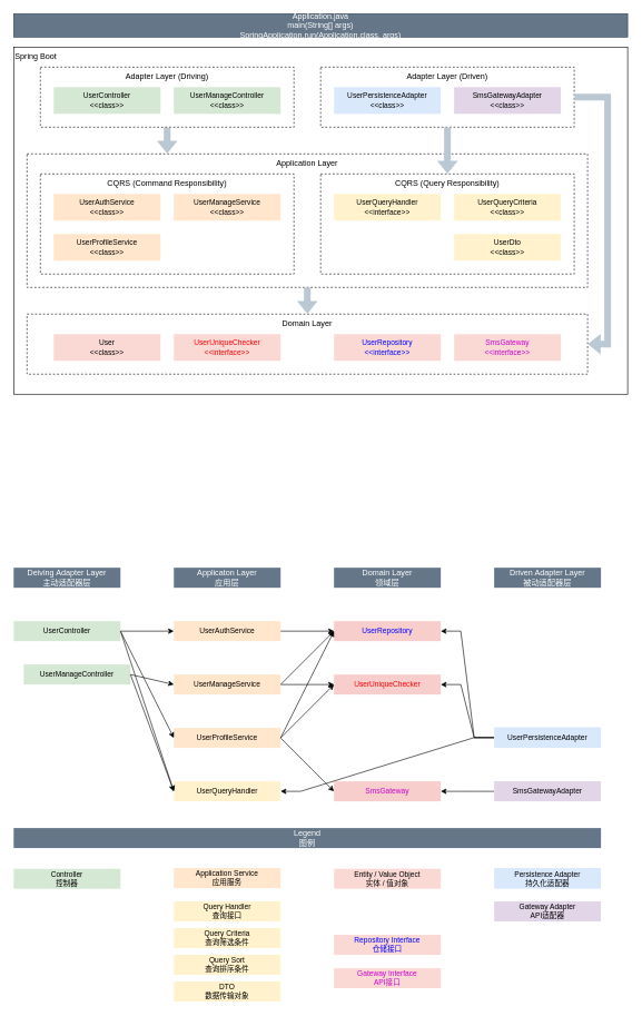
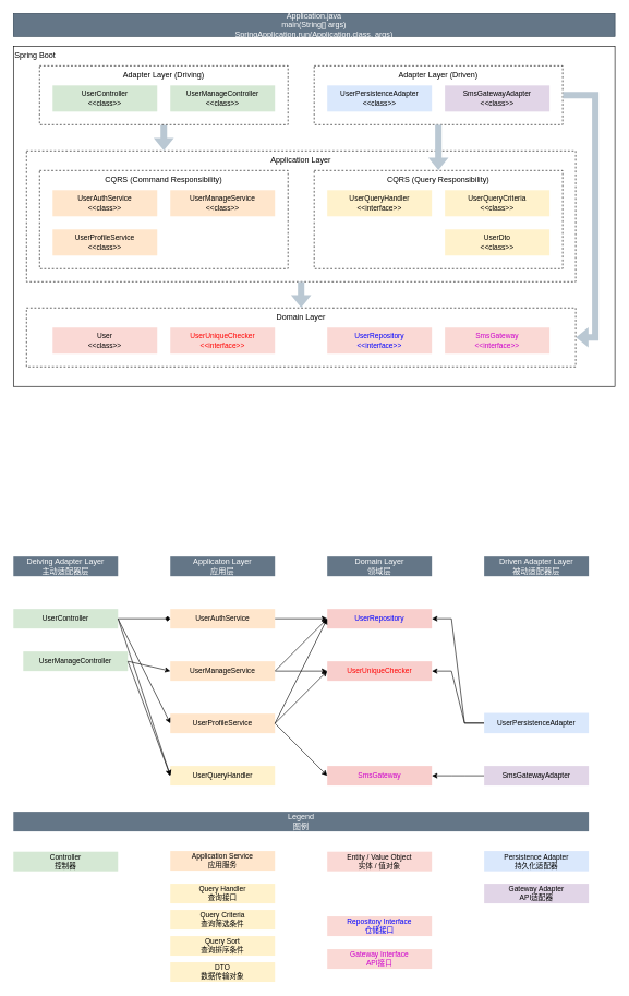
  <mxCell id="0" />
  <mxCell id="1" parent="0" />
  <mxCell id="2" value="Spring Boot" style="rounded=0;whiteSpace=wrap;html=1;fillColor=none;verticalAlign=top;align=left;strokeColor=default;spacing=2;" parent="1" vertex="1"><mxGeometry x="20" y="70" width="920" height="520" as="geometry" /></mxCell>
  <mxCell id="3" value="Application Layer" style="rounded=0;whiteSpace=wrap;html=1;fillColor=default;verticalAlign=top;align=center;dashed=1;" parent="1" vertex="1"><mxGeometry x="40" y="230" width="840" height="200" as="geometry" /></mxCell>
  <mxCell id="4" value="CQRS (Query Responsibility)" style="rounded=0;whiteSpace=wrap;html=1;fillColor=none;verticalAlign=top;align=center;dashed=1;" parent="1" vertex="1"><mxGeometry x="480" y="260" width="380" height="150" as="geometry" /></mxCell>
  <mxCell id="5" value="CQRS (Command Responsibility)" style="rounded=0;whiteSpace=wrap;html=1;fillColor=none;verticalAlign=top;align=center;dashed=1;" parent="1" vertex="1"><mxGeometry x="60" y="260" width="380" height="150" as="geometry" /></mxCell>
  <mxCell id="6" value="Domain Layer" style="rounded=0;whiteSpace=wrap;html=1;fillColor=default;verticalAlign=top;align=center;dashed=1;" parent="1" vertex="1"><mxGeometry x="40" y="470" width="840" height="90" as="geometry" /></mxCell>
  <mxCell id="7" value="Adapter Layer (Driven)" style="rounded=0;whiteSpace=wrap;html=1;fillColor=default;verticalAlign=top;align=center;dashed=1;" parent="1" vertex="1"><mxGeometry x="480" y="100" width="380" height="90" as="geometry" /></mxCell>
  <mxCell id="8" value="&lt;div&gt;&lt;span style=&quot;background-color: transparent;&quot;&gt;UserRepository&lt;/span&gt;&lt;/div&gt;&lt;div&gt;&amp;lt;&amp;lt;interface&amp;gt;&amp;gt;&lt;/div&gt;" style="rounded=0;whiteSpace=wrap;html=1;fillColor=#fad9d5;strokeColor=none;fontColor=#0000FF;fontSize=11;" parent="1" vertex="1"><mxGeometry x="500" y="500" width="160" height="40" as="geometry" /></mxCell>
  <mxCell id="9" style="edgeStyle=orthogonalEdgeStyle;rounded=0;orthogonalLoop=1;jettySize=auto;html=1;entryX=1;entryY=0.5;entryDx=0;entryDy=0;shape=flexArrow;exitX=1;exitY=0.5;exitDx=0;exitDy=0;fillColor=#bac8d3;strokeColor=none;" parent="1" source="7" target="6" edge="1"><mxGeometry relative="1" as="geometry"><mxPoint x="910" y="270" as="sourcePoint" /><Array as="points"><mxPoint x="910" y="145" /><mxPoint x="910" y="515" /></Array></mxGeometry></mxCell>
  <mxCell id="10" value="UserPersistenceAdapter&lt;div&gt;&amp;lt;&amp;lt;class&amp;gt;&amp;gt;&lt;/div&gt;" style="rounded=0;whiteSpace=wrap;html=1;fillColor=#dae8fc;strokeColor=none;fontSize=11;" parent="1" vertex="1"><mxGeometry x="500" y="130" width="160" height="40" as="geometry" /></mxCell>
  <mxCell id="11" value="&lt;div&gt;&lt;span style=&quot;background-color: transparent;&quot;&gt;User&lt;/span&gt;&lt;/div&gt;&lt;div&gt;&amp;lt;&amp;lt;class&amp;gt;&amp;gt;&lt;/div&gt;" style="rounded=0;whiteSpace=wrap;html=1;fillColor=#fad9d5;glass=0;shadow=0;strokeColor=none;fontSize=11;" parent="1" vertex="1"><mxGeometry x="80" y="500" width="160" height="40" as="geometry" /></mxCell>
  <mxCell id="12" style="rounded=0;orthogonalLoop=1;jettySize=auto;html=1;exitX=0.5;exitY=1;exitDx=0;exitDy=0;shape=flexArrow;fillColor=#bac8d3;strokeColor=none;" parent="1" source="13" edge="1"><mxGeometry relative="1" as="geometry"><mxPoint x="250" y="230" as="targetPoint" /></mxGeometry></mxCell>
  <mxCell id="13" value="Adapter Layer (Driving)" style="rounded=0;whiteSpace=wrap;html=1;fillColor=default;verticalAlign=top;align=center;dashed=1;strokeColor=default;" parent="1" vertex="1"><mxGeometry x="60" y="100" width="380" height="90" as="geometry" /></mxCell>
  <mxCell id="14" value="UserController&lt;div&gt;&amp;lt;&amp;lt;class&amp;gt;&amp;gt;&lt;/div&gt;" style="rounded=0;whiteSpace=wrap;html=1;fillColor=#d5e8d4;strokeColor=none;fontSize=11;" parent="1" vertex="1"><mxGeometry x="80" y="130" width="160" height="40" as="geometry" /></mxCell>
  <mxCell id="15" value="&lt;div&gt;Application.java&lt;/div&gt;main(String[] args)&lt;div&gt;SpringApplication.run(Application.class, args)&lt;/div&gt;" style="rounded=0;whiteSpace=wrap;html=1;fillColor=#647687;strokeColor=#314354;fontColor=#ffffff;" parent="1" vertex="1"><mxGeometry x="20" y="20" width="920" height="35" as="geometry" /></mxCell>
  <mxCell id="16" style="rounded=0;orthogonalLoop=1;jettySize=auto;html=1;entryX=0.5;entryY=0;entryDx=0;entryDy=0;shape=flexArrow;exitX=0.5;exitY=1;exitDx=0;exitDy=0;fillColor=#bac8d3;strokeColor=none;" parent="1" source="3" target="6" edge="1"><mxGeometry relative="1" as="geometry" /></mxCell>
  <mxCell id="17" value="UserAuthService&lt;div&gt;&amp;lt;&amp;lt;class&amp;gt;&amp;gt;&lt;/div&gt;" style="rounded=0;whiteSpace=wrap;html=1;fillColor=#ffe6cc;strokeColor=none;fontSize=11;" parent="1" vertex="1"><mxGeometry x="80" y="290" width="160" height="40" as="geometry" /></mxCell>
  <mxCell id="18" value="UserDto&lt;div&gt;&amp;lt;&amp;lt;class&amp;gt;&amp;gt;&lt;/div&gt;" style="rounded=0;whiteSpace=wrap;html=1;fillColor=#fff2cc;strokeColor=none;fontSize=11;" parent="1" vertex="1"><mxGeometry x="680" y="350" width="160" height="40" as="geometry" /></mxCell>
  <mxCell id="19" value="SmsGatewayAdapter&lt;br&gt;&lt;div&gt;&amp;lt;&amp;lt;class&amp;gt;&amp;gt;&lt;/div&gt;" style="rounded=0;whiteSpace=wrap;html=1;fillColor=#e1d5e7;strokeColor=none;fontSize=11;" parent="1" vertex="1"><mxGeometry x="680" y="130" width="160" height="40" as="geometry" /></mxCell>
  <mxCell id="20" value="&lt;div&gt;&lt;span style=&quot;background-color: transparent;&quot;&gt;SmsGateway&lt;/span&gt;&lt;/div&gt;&lt;div&gt;&amp;lt;&amp;lt;interface&amp;gt;&amp;gt;&lt;/div&gt;" style="rounded=0;whiteSpace=wrap;html=1;fillColor=#fad9d5;strokeColor=none;fontColor=#CC00CC;fontSize=11;" parent="1" vertex="1"><mxGeometry x="680" y="500" width="160" height="40" as="geometry" /></mxCell>
  <mxCell id="21" value="UserAuthService" style="rounded=0;whiteSpace=wrap;html=1;fillColor=#ffe6cc;strokeColor=none;fontSize=11;" parent="1" vertex="1"><mxGeometry x="260" y="930" width="160" height="30" as="geometry" /></mxCell>
  <mxCell id="22" value="UserRepository" style="rounded=0;whiteSpace=wrap;html=1;fillColor=#f8cecc;strokeColor=none;fontColor=#0000FF;fontSize=11;" parent="1" vertex="1"><mxGeometry x="500" y="930" width="160" height="30" as="geometry" /></mxCell>
  <mxCell id="23" style="edgeStyle=entityRelationEdgeStyle;rounded=0;orthogonalLoop=1;jettySize=auto;html=1;exitX=0;exitY=0.5;exitDx=0;exitDy=0;entryX=1;entryY=0.5;entryDx=0;entryDy=0;" parent="1" source="36" target="37" edge="1"><mxGeometry relative="1" as="geometry" /></mxCell>
  <mxCell id="24" value="UserProfileService" style="rounded=0;whiteSpace=wrap;html=1;fillColor=#ffe6cc;strokeColor=none;fontSize=11;" parent="1" vertex="1"><mxGeometry x="260" y="1090" width="160" height="30" as="geometry" /></mxCell>
  <mxCell id="25" value="SmsGateway" style="rounded=0;whiteSpace=wrap;html=1;fillColor=#f8cecc;strokeColor=none;fontColor=#CC00CC;fontSize=11;" parent="1" vertex="1"><mxGeometry x="500" y="1170" width="160" height="30" as="geometry" /></mxCell>
  <mxCell id="26" style="rounded=0;orthogonalLoop=1;jettySize=auto;html=1;exitX=1;exitY=0.5;exitDx=0;exitDy=0;entryX=0;entryY=0.5;entryDx=0;entryDy=0;" parent="1" source="21" target="22" edge="1"><mxGeometry relative="1" as="geometry" /></mxCell>
  <mxCell id="27" style="rounded=0;orthogonalLoop=1;jettySize=auto;html=1;exitX=1;exitY=0.5;exitDx=0;exitDy=0;entryX=0;entryY=0.5;entryDx=0;entryDy=0;" parent="1" source="29" target="22" edge="1"><mxGeometry relative="1" as="geometry"><mxPoint x="900" y="1105" as="targetPoint" /></mxGeometry></mxCell>
  <mxCell id="28" style="rounded=0;orthogonalLoop=1;jettySize=auto;html=1;exitX=1;exitY=0.5;exitDx=0;exitDy=0;entryX=0;entryY=0.5;entryDx=0;entryDy=0;" parent="1" source="29" target="37" edge="1"><mxGeometry relative="1" as="geometry" /></mxCell>
  <mxCell id="29" value="UserManageService" style="rounded=0;whiteSpace=wrap;html=1;fillColor=#ffe6cc;strokeColor=none;fontSize=11;" parent="1" vertex="1"><mxGeometry x="260" y="1010" width="160" height="30" as="geometry" /></mxCell>
  <mxCell id="30" style="rounded=0;orthogonalLoop=1;jettySize=auto;html=1;exitX=1;exitY=0.5;exitDx=0;exitDy=0;entryX=0;entryY=0.5;entryDx=0;entryDy=0;" parent="1" source="24" target="22" edge="1"><mxGeometry relative="1" as="geometry"><mxPoint x="700" y="1185" as="sourcePoint" /></mxGeometry></mxCell>
  <mxCell id="31" style="rounded=0;orthogonalLoop=1;jettySize=auto;html=1;exitX=1;exitY=0.5;exitDx=0;exitDy=0;entryX=0;entryY=0.5;entryDx=0;entryDy=0;" parent="1" source="24" target="37" edge="1"><mxGeometry relative="1" as="geometry"><mxPoint x="700" y="1185" as="sourcePoint" /><mxPoint x="900" y="1105" as="targetPoint" /></mxGeometry></mxCell>
  <mxCell id="32" style="edgeStyle=entityRelationEdgeStyle;rounded=0;orthogonalLoop=1;jettySize=auto;html=1;exitX=0;exitY=0.5;exitDx=0;exitDy=0;entryX=1;entryY=0.5;entryDx=0;entryDy=0;fillColor=#e1d5e7;strokeColor=default;" parent="1" source="33" target="25" edge="1"><mxGeometry relative="1" as="geometry" /></mxCell>
  <mxCell id="33" value="SmsGatewayAdapter" style="rounded=0;whiteSpace=wrap;html=1;fillColor=#e1d5e7;strokeColor=none;fontSize=11;" parent="1" vertex="1"><mxGeometry x="740" y="1170" width="160" height="30" as="geometry" /></mxCell>
  <mxCell id="34" style="rounded=0;orthogonalLoop=1;jettySize=auto;html=1;exitX=0;exitY=0.5;exitDx=0;exitDy=0;edgeStyle=entityRelationEdgeStyle;" parent="1" source="36" target="22" edge="1"><mxGeometry relative="1" as="geometry" /></mxCell>
- <mxCell id="35" style="rounded=0;orthogonalLoop=1;jettySize=auto;html=1;exitX=0;exitY=0.5;exitDx=0;exitDy=0;entryX=1;entryY=0.5;entryDx=0;entryDy=0;edgeStyle=entityRelationEdgeStyle;" parent="1" source="36" target="38" edge="1"><mxGeometry relative="1" as="geometry" /></mxCell>
  <mxCell id="36" value="UserPersistenceAdapter" style="rounded=0;whiteSpace=wrap;html=1;fillColor=#dae8fc;strokeColor=none;fontStyle=0;fontSize=11;" parent="1" vertex="1"><mxGeometry x="740" y="1089" width="160" height="31" as="geometry" /></mxCell>
  <mxCell id="37" value="UserUniqueChecker" style="rounded=0;whiteSpace=wrap;html=1;fillColor=#f8cecc;strokeColor=none;fontStyle=0;fontColor=#FF0000;fontSize=11;" parent="1" vertex="1"><mxGeometry x="500" y="1010" width="160" height="30" as="geometry" /></mxCell>
  <mxCell id="38" value="UserQueryHandler" style="rounded=0;whiteSpace=wrap;html=1;fillColor=#fff2cc;strokeColor=none;fontStyle=0;fontSize=11;" parent="1" vertex="1"><mxGeometry x="260" y="1170" width="160" height="30" as="geometry" /></mxCell>
  <mxCell id="39" style="rounded=0;orthogonalLoop=1;jettySize=auto;html=1;exitX=1;exitY=0.5;exitDx=0;exitDy=0;entryX=0;entryY=0.5;entryDx=0;entryDy=0;" parent="1" source="24" target="25" edge="1"><mxGeometry relative="1" as="geometry"><mxPoint x="700" y="1505" as="sourcePoint" /></mxGeometry></mxCell>
  <mxCell id="40" value="Domain Layer&lt;div&gt;领域层&lt;/div&gt;" style="rounded=0;whiteSpace=wrap;html=1;fillColor=#647687;strokeColor=none;fontColor=#ffffff;" parent="1" vertex="1"><mxGeometry x="500" y="850" width="160" height="30" as="geometry" /></mxCell>
  <mxCell id="41" value="Driven Adapter Layer&lt;div&gt;被动适配器层&lt;/div&gt;" style="rounded=0;whiteSpace=wrap;html=1;fillColor=#647687;strokeColor=none;fontColor=#ffffff;" parent="1" vertex="1"><mxGeometry x="740" y="850" width="160" height="30" as="geometry" /></mxCell>
  <mxCell id="42" value="Applicaton Layer&lt;div&gt;应用层&lt;/div&gt;" style="rounded=0;whiteSpace=wrap;html=1;fillColor=#647687;strokeColor=none;fontColor=#ffffff;" parent="1" vertex="1"><mxGeometry x="260" y="850" width="160" height="30" as="geometry" /></mxCell>
  <mxCell id="43" value="Deiving Adapter Layer&lt;div&gt;主动适配器层&lt;/div&gt;" style="rounded=0;whiteSpace=wrap;html=1;fillColor=#647687;strokeColor=none;fontColor=#ffffff;" parent="1" vertex="1"><mxGeometry x="20" y="850" width="160" height="30" as="geometry" /></mxCell>
- <mxCell id="44" style="rounded=0;orthogonalLoop=1;jettySize=auto;html=1;exitX=1;exitY=0.5;exitDx=0;exitDy=0;entryX=0;entryY=0.5;entryDx=0;entryDy=0;" parent="1" source="46" target="21" edge="1"><mxGeometry relative="1" as="geometry" /></mxCell>
+ <mxCell id="44" style="rounded=0;orthogonalLoop=1;jettySize=auto;html=1;exitX=1;exitY=0.5;exitDx=0;exitDy=0;entryX=0;entryY=0.5;entryDx=0;entryDy=0;endArrow=diamond;" parent="1" source="46" target="21" edge="1"><mxGeometry relative="1" as="geometry" /></mxCell>
  <mxCell id="45" style="rounded=0;orthogonalLoop=1;jettySize=auto;html=1;exitX=1;exitY=0.5;exitDx=0;exitDy=0;entryX=0;entryY=0.5;entryDx=0;entryDy=0;" parent="1" source="46" target="38" edge="1"><mxGeometry relative="1" as="geometry" /></mxCell>
  <mxCell id="46" value="UserController" style="rounded=0;whiteSpace=wrap;html=1;fillColor=#d5e8d4;strokeColor=none;fontSize=11;" parent="1" vertex="1"><mxGeometry x="20" y="930" width="160" height="30" as="geometry" /></mxCell>
  <mxCell id="47" style="rounded=0;orthogonalLoop=1;jettySize=auto;html=1;exitX=1;exitY=0.5;exitDx=0;exitDy=0;entryX=0;entryY=0.5;entryDx=0;entryDy=0;" parent="1" source="48" target="29" edge="1"><mxGeometry relative="1" as="geometry" /></mxCell>
  <mxCell id="48" value="UserManageController" style="rounded=0;whiteSpace=wrap;html=1;fillColor=#d5e8d4;strokeColor=none;fontSize=11;" parent="1" vertex="1"><mxGeometry x="35" y="995" width="160" height="30" as="geometry" /></mxCell>
  <mxCell id="49" style="rounded=0;orthogonalLoop=1;jettySize=auto;html=1;exitX=1;exitY=0.5;exitDx=0;exitDy=0;entryX=0;entryY=0.5;entryDx=0;entryDy=0;" parent="1" source="46" target="24" edge="1"><mxGeometry relative="1" as="geometry"><mxPoint x="260" y="1105" as="sourcePoint" /></mxGeometry></mxCell>
  <mxCell id="50" style="rounded=0;orthogonalLoop=1;jettySize=auto;html=1;exitX=1;exitY=0.5;exitDx=0;exitDy=0;entryX=0;entryY=0.5;entryDx=0;entryDy=0;" parent="1" source="48" target="38" edge="1"><mxGeometry relative="1" as="geometry"><mxPoint x="260" y="1105" as="sourcePoint" /><mxPoint x="460" y="2145" as="targetPoint" /></mxGeometry></mxCell>
  <mxCell id="51" value="UserQueryHandler&lt;div&gt;&lt;span style=&quot;background-color: transparent; color: light-dark(rgb(0, 0, 0), rgb(255, 255, 255));&quot;&gt;&amp;lt;&amp;lt;interface&amp;gt;&amp;gt;&lt;/span&gt;&lt;/div&gt;" style="rounded=0;whiteSpace=wrap;html=1;fillColor=#fff2cc;strokeColor=none;fontSize=11;" parent="1" vertex="1"><mxGeometry x="500" y="290" width="160" height="40" as="geometry" /></mxCell>
  <mxCell id="52" value="UserQueryCriteria&lt;div&gt;&amp;lt;&amp;lt;class&amp;gt;&amp;gt;&lt;/div&gt;" style="rounded=0;whiteSpace=wrap;html=1;fillColor=#fff2cc;strokeColor=none;fontSize=11;" parent="1" vertex="1"><mxGeometry x="680" y="290" width="160" height="40" as="geometry" /></mxCell>
  <mxCell id="53" value="&lt;div&gt;&lt;span style=&quot;background-color: transparent;&quot;&gt;UserUniqueChecker&lt;/span&gt;&lt;/div&gt;&lt;div&gt;&amp;lt;&amp;lt;interface&amp;gt;&amp;gt;&lt;/div&gt;" style="rounded=0;whiteSpace=wrap;html=1;fillColor=#fad9d5;strokeColor=none;fontColor=#FF0000;fontSize=11;" parent="1" vertex="1"><mxGeometry x="260" y="500" width="160" height="40" as="geometry" /></mxCell>
  <mxCell id="54" value="UserManageService&lt;div&gt;&amp;lt;&amp;lt;class&amp;gt;&amp;gt;&lt;/div&gt;" style="rounded=0;whiteSpace=wrap;html=1;fillColor=#ffe6cc;strokeColor=none;fontSize=11;" parent="1" vertex="1"><mxGeometry x="260" y="290" width="160" height="40" as="geometry" /></mxCell>
  <mxCell id="55" value="UserProfileService&lt;div&gt;&amp;lt;&amp;lt;class&amp;gt;&amp;gt;&lt;/div&gt;" style="rounded=0;whiteSpace=wrap;html=1;fillColor=#ffe6cc;strokeColor=none;fontSize=11;" parent="1" vertex="1"><mxGeometry x="80" y="350" width="160" height="40" as="geometry" /></mxCell>
  <mxCell id="56" value="UserManageController&lt;div&gt;&amp;lt;&amp;lt;class&amp;gt;&amp;gt;&lt;/div&gt;" style="rounded=0;whiteSpace=wrap;html=1;fillColor=#d5e8d4;strokeColor=none;fontSize=11;" parent="1" vertex="1"><mxGeometry x="260" y="130" width="160" height="40" as="geometry" /></mxCell>
  <mxCell id="57" style="rounded=0;orthogonalLoop=1;jettySize=auto;html=1;exitX=0.5;exitY=1;exitDx=0;exitDy=0;entryX=0.5;entryY=0;entryDx=0;entryDy=0;shape=flexArrow;fillColor=#bac8d3;strokeColor=none;" parent="1" source="7" target="4" edge="1"><mxGeometry relative="1" as="geometry"><mxPoint x="315" y="220" as="sourcePoint" /><mxPoint x="316" y="250" as="targetPoint" /></mxGeometry></mxCell>
  <mxCell id="58" style="edgeStyle=orthogonalEdgeStyle;rounded=0;orthogonalLoop=1;jettySize=auto;html=1;exitX=0.5;exitY=1;exitDx=0;exitDy=0;strokeColor=none;" parent="1" source="33" target="33" edge="1"><mxGeometry relative="1" as="geometry" /></mxCell>
  <mxCell id="59" value="Controller&lt;div&gt;控制器&lt;/div&gt;" style="rounded=0;whiteSpace=wrap;html=1;fillColor=#d5e8d4;strokeColor=none;fontSize=11;" parent="1" vertex="1"><mxGeometry x="20" y="1301" width="160" height="30" as="geometry" /></mxCell>
  <mxCell id="60" value="Application Service&lt;div&gt;应用服务&lt;/div&gt;" style="rounded=0;whiteSpace=wrap;html=1;fillColor=#ffe6cc;strokeColor=none;fontSize=11;" parent="1" vertex="1"><mxGeometry x="260" y="1300" width="160" height="30" as="geometry" /></mxCell>
  <mxCell id="61" value="Query Handler&lt;div&gt;查询接口&lt;/div&gt;" style="rounded=0;whiteSpace=wrap;html=1;fillColor=#fff2cc;strokeColor=none;fontSize=11;" parent="1" vertex="1"><mxGeometry x="260" y="1350" width="160" height="30" as="geometry" /></mxCell>
  <mxCell id="62" value="Persistence Adapter&lt;div&gt;持久化适配器&lt;/div&gt;" style="rounded=0;whiteSpace=wrap;html=1;fillColor=#dae8fc;strokeColor=none;fontStyle=0;fontSize=11;" parent="1" vertex="1"><mxGeometry x="740" y="1300" width="160" height="31" as="geometry" /></mxCell>
  <mxCell id="63" value="Gateway Adapter&lt;div&gt;API适配器&lt;/div&gt;" style="rounded=0;whiteSpace=wrap;html=1;fillColor=#e1d5e7;strokeColor=none;fontSize=11;" parent="1" vertex="1"><mxGeometry x="740" y="1350" width="160" height="30" as="geometry" /></mxCell>
  <mxCell id="64" value="Entity / Value&amp;nbsp;Object&lt;div&gt;实体 /&amp;nbsp;值对象&lt;/div&gt;" style="rounded=0;whiteSpace=wrap;html=1;fillColor=#fad9d5;strokeColor=none;fillStyle=auto;fontSize=11;" parent="1" vertex="1"><mxGeometry x="500" y="1301" width="160" height="30" as="geometry" /></mxCell>
  <mxCell id="65" value="Repository Interface&lt;br&gt;&lt;div&gt;仓储接口&lt;/div&gt;" style="rounded=0;whiteSpace=wrap;html=1;fillColor=#fad9d5;strokeColor=none;fontColor=#0000FF;fontSize=11;" parent="1" vertex="1"><mxGeometry x="500" y="1400" width="160" height="30" as="geometry" /></mxCell>
  <mxCell id="66" value="Gateway Interface&lt;br&gt;&lt;div&gt;API接口&lt;/div&gt;" style="rounded=0;whiteSpace=wrap;html=1;fillColor=#fad9d5;strokeColor=none;fontColor=#CC00CC;fontSize=11;" parent="1" vertex="1"><mxGeometry x="500" y="1450" width="160" height="30" as="geometry" /></mxCell>
  <mxCell id="67" value="Query&amp;nbsp;Criteria&lt;div&gt;查询筛选条件&lt;/div&gt;" style="rounded=0;whiteSpace=wrap;html=1;fillColor=#fff2cc;strokeColor=none;fontSize=11;" parent="1" vertex="1"><mxGeometry x="260" y="1390" width="160" height="30" as="geometry" /></mxCell>
  <mxCell id="68" value="Query&amp;nbsp;Sort&lt;div&gt;查询排序条件&lt;/div&gt;" style="rounded=0;whiteSpace=wrap;html=1;fillColor=#fff2cc;strokeColor=none;fontSize=11;" parent="1" vertex="1"><mxGeometry x="260" y="1430" width="160" height="30" as="geometry" /></mxCell>
  <mxCell id="69" value="DTO&lt;br&gt;&lt;div&gt;数据传输对象&lt;/div&gt;" style="rounded=0;whiteSpace=wrap;html=1;fillColor=#fff2cc;strokeColor=none;fontSize=11;" parent="1" vertex="1"><mxGeometry x="260" y="1470" width="160" height="30" as="geometry" /></mxCell>
  <mxCell id="70" value="&lt;div&gt;Legend&lt;/div&gt;&lt;div&gt;图例&lt;/div&gt;" style="rounded=0;whiteSpace=wrap;html=1;fillColor=#647687;strokeColor=none;fontColor=#ffffff;" parent="1" vertex="1"><mxGeometry x="20" y="1240" width="880" height="30" as="geometry" /></mxCell>
